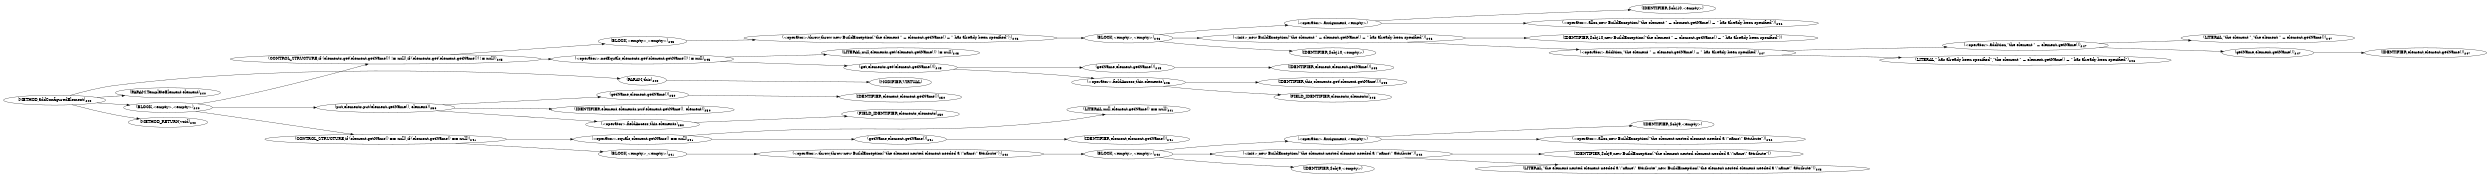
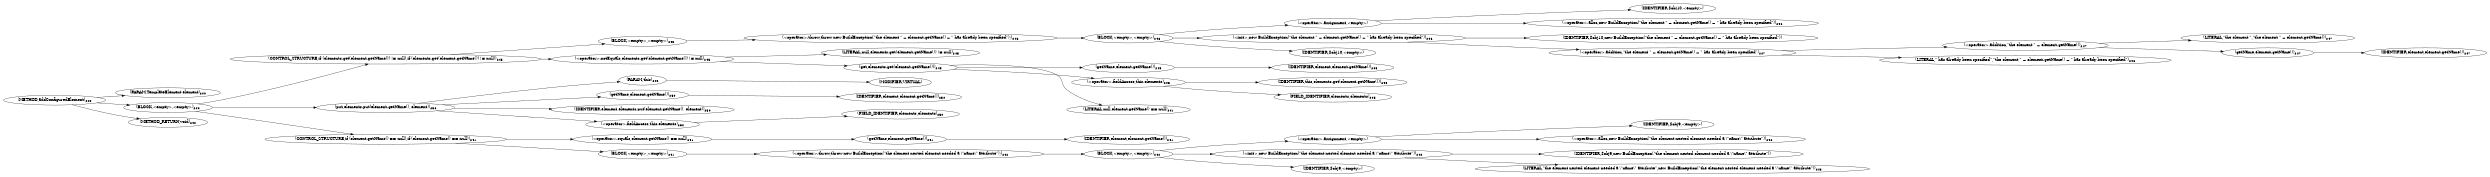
  digraph {
    rankdir=LR
    n1 [label=<(METHOD,addConfiguredElement)<SUB>240</SUB>>]
    n2 [label=<(PARAM,this)<SUB>240</SUB>>]
    n3 [label=<(PARAM,TemplateElement element)<SUB>240</SUB>>]
    n4 [label=<(BLOCK,&lt;empty&gt;,&lt;empty&gt;)<SUB>240</SUB>>]
    n5 [label=<(METHOD_RETURN,void)<SUB>240</SUB>>]
    n6 [label=<(MODIFIER,VIRTUAL)>]
    n7 [label=<(CONTROL_STRUCTURE,if (element.getName() == null),if (element.getName() == null))<SUB>241</SUB>>]
    n8 [label=<(CONTROL_STRUCTURE,if (elements.get(element.getName()) != null),if (elements.get(element.getName()) != null))<SUB>245</SUB>>]
    n9 [label=<(put,elements.put(element.getName(), element))<SUB>250</SUB>>]
    n10 [label=<(&lt;operator&gt;.equals,element.getName() == null)<SUB>241</SUB>>]
    n11 [label=<(BLOCK,&lt;empty&gt;,&lt;empty&gt;)<SUB>241</SUB>>]
    n12 [label=<(&lt;operator&gt;.notEquals,elements.get(element.getName()) != null)<SUB>245</SUB>>]
    n13 [label=<(BLOCK,&lt;empty&gt;,&lt;empty&gt;)<SUB>245</SUB>>]
    n14 [label=<(&lt;operator&gt;.fieldAccess,this.elements)<SUB>250</SUB>>]
    n15 [label=<(getName,element.getName())<SUB>250</SUB>>]
    n16 [label=<(IDENTIFIER,element,elements.put(element.getName(), element))<SUB>250</SUB>>]
    n17 [label=<(getName,element.getName())<SUB>241</SUB>>]
    n18 [label=<(LITERAL,null,element.getName() == null)<SUB>241</SUB>>]
    n19 [label=<(&lt;operator&gt;.throw,throw new BuildException(&quot;the element nested element needed a \&quot;name\&quot; attribute&quot;);)<SUB>242</SUB>>]
    n20 [label=<(IDENTIFIER,element,element.getName())<SUB>241</SUB>>]
    n21 [label=<(BLOCK,&lt;empty&gt;,&lt;empty&gt;)<SUB>242</SUB>>]
    n22 [label=<(&lt;operator&gt;.assignment,&lt;empty&gt;)>]
    n23 [label=<(&lt;init&gt;,new BuildException(&quot;the element nested element needed a \&quot;name\&quot; attribute&quot;))<SUB>242</SUB>>]
    n24 [label=<(IDENTIFIER,$obj9,&lt;empty&gt;)>]
    n25 [label=<(IDENTIFIER,$obj9,&lt;empty&gt;)>]
    n26 [label=<(&lt;operator&gt;.alloc,new BuildException(&quot;the element nested element needed a \&quot;name\&quot; attribute&quot;))<SUB>242</SUB>>]
    n27 [label=<(IDENTIFIER,$obj9,new BuildException(&quot;the element nested element needed a \&quot;name\&quot; attribute&quot;))>]
    n28 [label=<(LITERAL,&quot;the element nested element needed a \&quot;name\&quot; attribute&quot;,new BuildException(&quot;the element nested element needed a \&quot;name\&quot; attribute&quot;))<SUB>243</SUB>>]
    n29 [label=<(get,elements.get(element.getName()))<SUB>245</SUB>>]
    n30 [label=<(LITERAL,null,elements.get(element.getName()) != null)<SUB>245</SUB>>]
    n31 [label=<(&lt;operator&gt;.throw,throw new BuildException(&quot;the element &quot; + element.getName() + &quot; has already been specified&quot;);)<SUB>246</SUB>>]
    n32 [label=<(&lt;operator&gt;.fieldAccess,this.elements)<SUB>245</SUB>>]
    n33 [label=<(getName,element.getName())<SUB>245</SUB>>]
    n34 [label=<(IDENTIFIER,this,elements.get(element.getName()))<SUB>245</SUB>>]
    n35 [label=<(FIELD_IDENTIFIER,elements,elements)<SUB>245</SUB>>]
    n36 [label=<(IDENTIFIER,element,element.getName())<SUB>245</SUB>>]
    n37 [label=<(BLOCK,&lt;empty&gt;,&lt;empty&gt;)<SUB>246</SUB>>]
    n38 [label=<(&lt;operator&gt;.assignment,&lt;empty&gt;)>]
    n39 [label=<(&lt;init&gt;,new BuildException(&quot;the element &quot; + element.getName() + &quot; has already been specified&quot;))<SUB>246</SUB>>]
    n40 [label=<(IDENTIFIER,$obj10,&lt;empty&gt;)>]
    n41 [label=<(IDENTIFIER,$obj10,&lt;empty&gt;)>]
    n42 [label=<(&lt;operator&gt;.alloc,new BuildException(&quot;the element &quot; + element.getName() + &quot; has already been specified&quot;))<SUB>246</SUB>>]
    n43 [label=<(IDENTIFIER,$obj10,new BuildException(&quot;the element &quot; + element.getName() + &quot; has already been specified&quot;))>]
    n44 [label=<(&lt;operator&gt;.addition,&quot;the element &quot; + element.getName() + &quot; has already been specified&quot;)<SUB>247</SUB>>]
    n45 [label=<(&lt;operator&gt;.addition,&quot;the element &quot; + element.getName())<SUB>247</SUB>>]
    n46 [label=<(LITERAL,&quot; has already been specified&quot;,&quot;the element &quot; + element.getName() + &quot; has already been specified&quot;)<SUB>248</SUB>>]
    n47 [label=<(LITERAL,&quot;the element &quot;,&quot;the element &quot; + element.getName())<SUB>247</SUB>>]
    n48 [label=<(getName,element.getName())<SUB>247</SUB>>]
    n49 [label=<(IDENTIFIER,element,element.getName())<SUB>247</SUB>>]
    n50 [label=<(FIELD_IDENTIFIER,elements,elements)<SUB>250</SUB>>]
    n51 [label=<(IDENTIFIER,element,element.getName())<SUB>250</SUB>>]
-   n1 -> n2
+   n9 -> n2
    n1 -> n3
    n1 -> n4
    n1 -> n5
    n2 -> n6
    n4 -> n7
    n4 -> n8
    n4 -> n9
    n7 -> n10
    n7 -> n11
    n8 -> n12
    n8 -> n13
    n9 -> n14
    n9 -> n15
    n9 -> n16
    n10 -> n17
-   n10 -> n18
+   n29 -> n18
    n11 -> n19
    n12 -> n29
    n12 -> n30
    n13 -> n31
    n14 -> n50
    n15 -> n51
    n17 -> n20
    n19 -> n21
    n21 -> n22
    n21 -> n23
    n21 -> n24
    n22 -> n25
    n22 -> n26
    n23 -> n27
    n23 -> n28
    n29 -> n32
    n29 -> n33
    n31 -> n37
    n32 -> n34
    n32 -> n35
    n33 -> n36
    n37 -> n38
    n37 -> n39
    n37 -> n40
    n38 -> n41
    n38 -> n42
    n39 -> n43
    n39 -> n44
    n44 -> n45
    n44 -> n46
    n45 -> n47
    n45 -> n48
    n48 -> n49
  }
